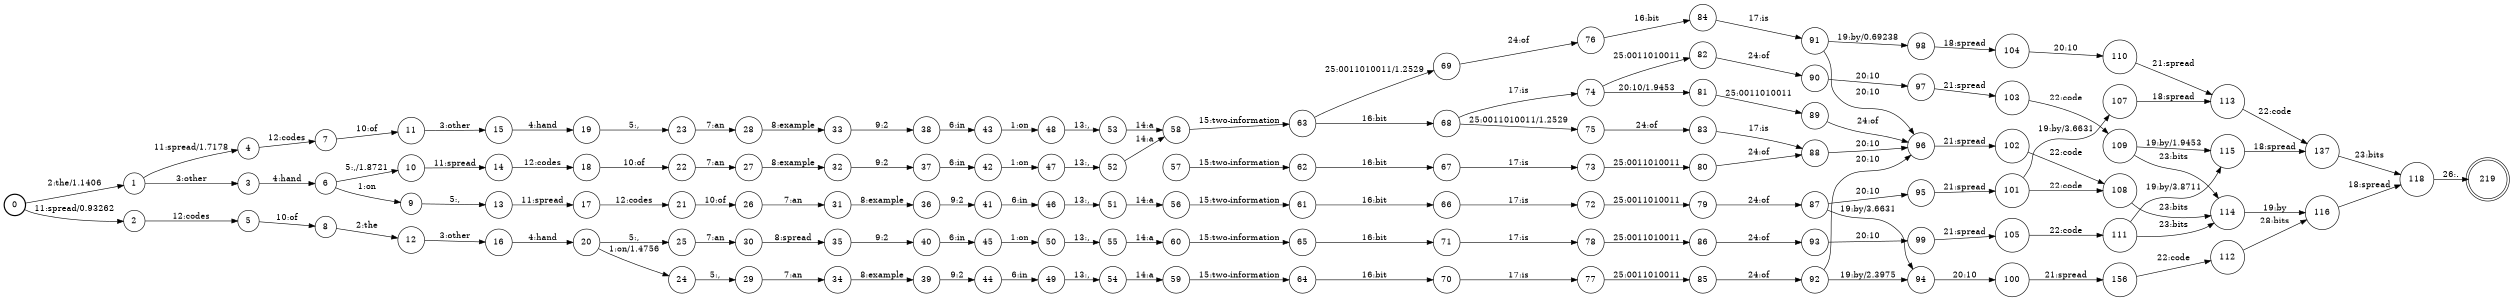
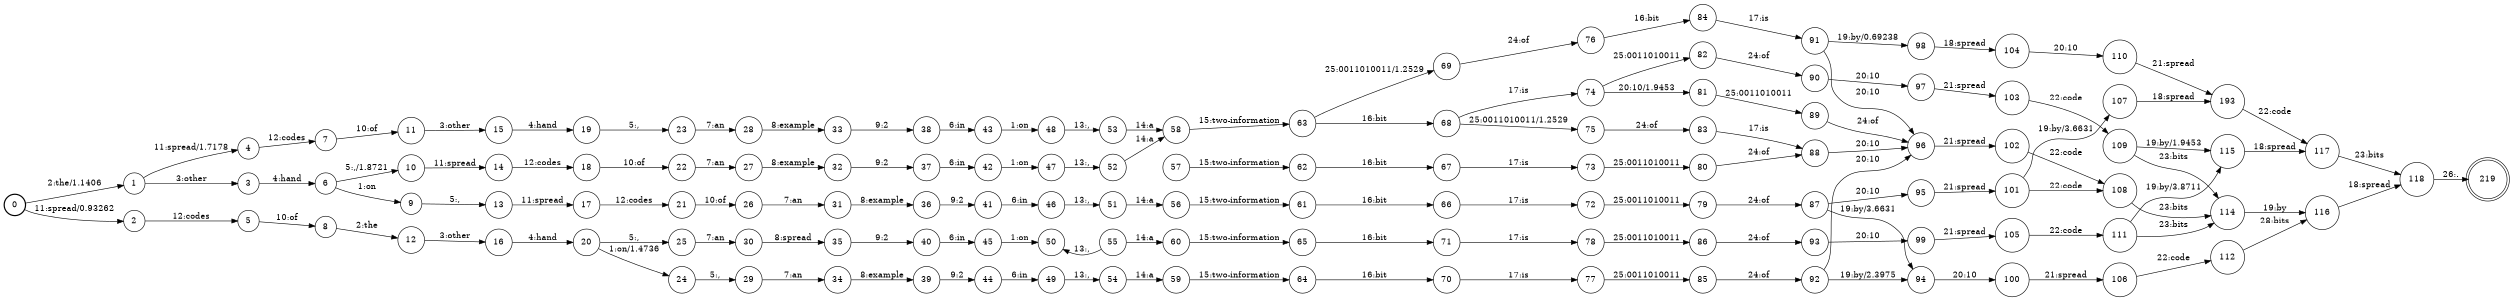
  digraph {
    nodesep=0.25
    rankdir=LR
    ranksep=0.4
    node [fontsize=14 shape=circle style=solid]
    edge [fontsize=14]
    n1 [label=0 style=bold]
    n2 [label=1]
    n3 [label=2]
    n4 [label=3]
    n5 [label=4]
    n6 [label=5]
    n7 [label=6]
    n8 [label=7]
    n9 [label=8]
    n10 [label=9]
    n11 [label=10]
    n12 [label=11]
    n13 [label=12]
    n14 [label=13]
    n15 [label=14]
    n16 [label=15]
    n17 [label=16]
    n18 [label=17]
    n19 [label=18]
    n20 [label=19]
    n21 [label=20]
    n22 [label=21]
    n23 [label=22]
    n24 [label=23]
    n25 [label=24]
    n26 [label=25]
    n27 [label=26]
    n28 [label=27]
    n29 [label=28]
    n30 [label=29]
    n31 [label=30]
    n32 [label=31]
    n33 [label=32]
    n34 [label=33]
    n35 [label=34]
    n36 [label=35]
    n37 [label=36]
    n38 [label=37]
    n39 [label=38]
    n40 [label=39]
    n41 [label=40]
    n42 [label=41]
    n43 [label=42]
    n44 [label=43]
    n45 [label=44]
    n46 [label=45]
    n47 [label=46]
    n48 [label=47]
    n49 [label=48]
    n50 [label=49]
    n51 [label=50]
    n52 [label=51]
    n53 [label=52]
    n54 [label=53]
    n55 [label=54]
    n56 [label=55]
    n57 [label=56]
    n58 [label=58]
    n59 [label=59]
    n60 [label=60]
    n61 [label=61]
    n62 [label=57]
    n63 [label=62]
    n64 [label=63]
    n65 [label=64]
    n66 [label=65]
    n67 [label=66]
    n68 [label=67]
    n69 [label=68]
    n70 [label=69]
    n71 [label=70]
    n72 [label=71]
    n73 [label=72]
    n74 [label=73]
    n75 [label=74]
    n76 [label=75]
    n77 [label=76]
    n78 [label=77]
    n79 [label=78]
    n80 [label=79]
    n81 [label=80]
    n82 [label=81]
    n83 [label=82]
    n84 [label=83]
    n85 [label=84]
    n86 [label=85]
    n87 [label=86]
    n88 [label=87]
    n89 [label=88]
    n90 [label=89]
    n91 [label=90]
    n92 [label=91]
    n93 [label=92]
    n94 [label=93]
    n95 [label=94]
    n96 [label=95]
    n97 [label=96]
    n98 [label=97]
    n99 [label=98]
    n100 [label=99]
    n101 [label=100]
    n102 [label=101]
    n103 [label=102]
    n104 [label=103]
    n105 [label=104]
    n106 [label=105]
-   n107 [label=156]
+   n107 [label=106]
    n108 [label=107]
    n109 [label=108]
    n110 [label=109]
    n111 [label=110]
    n112 [label=111]
    n113 [label=112]
-   n114 [label=113]
+   n114 [label=193]
    n115 [label=114]
    n116 [label=115]
    n117 [label=116]
-   n118 [label=137]
+   n118 [label=117]
    n119 [label=118]
    n120 [label=219 shape=doublecircle]
    n1 -> n2 [label="2:the/1.1406"]
    n1 -> n3 [label="11:spread/0.93262"]
    n2 -> n4 [label="3:other"]
    n2 -> n5 [label="11:spread/1.7178"]
    n3 -> n6 [label="12:codes"]
    n4 -> n7 [label="4:hand"]
    n5 -> n8 [label="12:codes"]
    n6 -> n9 [label="10:of"]
    n7 -> n10 [label="1:on"]
    n7 -> n11 [label="5:,/1.8721"]
    n8 -> n12 [label="10:of"]
    n9 -> n13 [label="2:the"]
    n10 -> n14 [label="5:,"]
    n11 -> n15 [label="11:spread"]
    n12 -> n16 [label="3:other"]
    n13 -> n17 [label="3:other"]
    n14 -> n18 [label="11:spread"]
    n15 -> n19 [label="12:codes"]
    n16 -> n20 [label="4:hand"]
    n17 -> n21 [label="4:hand"]
    n18 -> n22 [label="12:codes"]
    n19 -> n23 [label="10:of"]
    n20 -> n24 [label="5:,"]
-   n21 -> n25 [label="1:on/1.4756"]
+   n21 -> n25 [label="1:on/1.4736"]
    n21 -> n26 [label="5:,"]
    n22 -> n27 [label="10:of"]
    n23 -> n28 [label="7:an"]
    n24 -> n29 [label="7:an"]
    n25 -> n30 [label="5:,"]
    n26 -> n31 [label="7:an"]
    n27 -> n32 [label="7:an"]
    n28 -> n33 [label="8:example"]
    n29 -> n34 [label="8:example"]
    n30 -> n35 [label="7:an"]
    n31 -> n36 [label="8:spread"]
    n32 -> n37 [label="8:example"]
    n33 -> n38 [label="9:2"]
    n34 -> n39 [label="9:2"]
    n35 -> n40 [label="8:example"]
    n36 -> n41 [label="9:2"]
    n37 -> n42 [label="9:2"]
    n38 -> n43 [label="6:in"]
    n39 -> n44 [label="6:in"]
    n40 -> n45 [label="9:2"]
    n41 -> n46 [label="6:in"]
    n42 -> n47 [label="6:in"]
    n43 -> n48 [label="1:on"]
    n44 -> n49 [label="1:on"]
    n45 -> n50 [label="6:in"]
    n46 -> n51 [label="1:on"]
    n47 -> n52 [label="13:,"]
    n48 -> n53 [label="13:,"]
    n49 -> n54 [label="13:,"]
    n50 -> n55 [label="13:,"]
-   n51 -> n56 [label="13:,"]
+   n56 -> n51 [label="13:,"]
    n52 -> n57 [label="14:a"]
    n53 -> n58 [label="14:a"]
    n54 -> n58 [label="14:a"]
    n55 -> n59 [label="14:a"]
    n56 -> n60 [label="14:a"]
    n57 -> n61 [label="15:two-information"]
    n58 -> n64 [label="15:two-information"]
    n59 -> n65 [label="15:two-information"]
    n60 -> n66 [label="15:two-information"]
    n61 -> n67 [label="16:bit"]
    n62 -> n63 [label="15:two-information"]
    n63 -> n68 [label="16:bit"]
    n64 -> n69 [label="16:bit"]
    n64 -> n70 [label="25:0011010011/1.2529"]
    n65 -> n71 [label="16:bit"]
    n66 -> n72 [label="16:bit"]
    n67 -> n73 [label="17:is"]
    n68 -> n74 [label="17:is"]
    n69 -> n75 [label="17:is"]
    n69 -> n76 [label="25:0011010011/1.2529"]
    n70 -> n77 [label="24:of"]
    n71 -> n78 [label="17:is"]
    n72 -> n79 [label="17:is"]
    n73 -> n80 [label="25:0011010011"]
    n74 -> n81 [label="25:0011010011"]
    n75 -> n82 [label="20:10/1.9453"]
    n75 -> n83 [label="25:0011010011"]
    n76 -> n84 [label="24:of"]
    n77 -> n85 [label="16:bit"]
    n78 -> n86 [label="25:0011010011"]
    n79 -> n87 [label="25:0011010011"]
    n80 -> n88 [label="24:of"]
    n81 -> n89 [label="24:of"]
    n82 -> n90 [label="25:0011010011"]
    n83 -> n91 [label="24:of"]
    n84 -> n89 [label="17:is"]
    n85 -> n92 [label="17:is"]
    n86 -> n93 [label="24:of"]
    n87 -> n94 [label="24:of"]
    n88 -> n95 [label="19:by/3.6631"]
    n88 -> n96 [label="20:10"]
    n89 -> n97 [label="20:10"]
    n90 -> n97 [label="24:of"]
    n91 -> n98 [label="20:10"]
    n92 -> n97 [label="20:10"]
    n92 -> n99 [label="19:by/0.69238"]
    n93 -> n95 [label="19:by/2.3975"]
    n93 -> n97 [label="20:10"]
    n94 -> n100 [label="20:10"]
    n95 -> n101 [label="20:10"]
    n96 -> n102 [label="21:spread"]
    n97 -> n103 [label="21:spread"]
    n98 -> n104 [label="21:spread"]
    n99 -> n105 [label="18:spread"]
    n100 -> n106 [label="21:spread"]
    n101 -> n107 [label="21:spread"]
    n102 -> n108 [label="19:by/3.6631"]
    n102 -> n109 [label="22:code"]
    n103 -> n109 [label="22:code"]
    n104 -> n110 [label="22:code"]
    n105 -> n111 [label="20:10"]
    n106 -> n112 [label="22:code"]
    n107 -> n113 [label="22:code"]
    n108 -> n114 [label="18:spread"]
    n109 -> n115 [label="23:bits"]
    n110 -> n115 [label="23:bits"]
    n110 -> n116 [label="19:by/1.9453"]
    n111 -> n114 [label="21:spread"]
    n112 -> n115 [label="23:bits"]
    n112 -> n116 [label="19:by/3.8711"]
    n113 -> n117 [label="28:bits"]
    n114 -> n118 [label="22:code"]
    n115 -> n117 [label="19:by"]
    n116 -> n118 [label="18:spread"]
    n117 -> n119 [label="18:spread"]
    n118 -> n119 [label="23:bits"]
    n119 -> n120 [label="26:."]
  }
